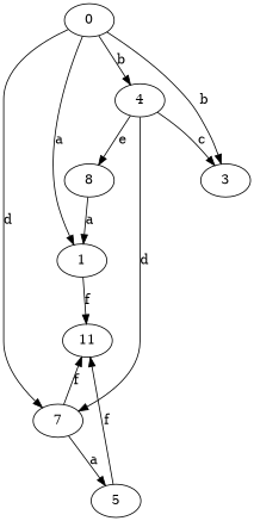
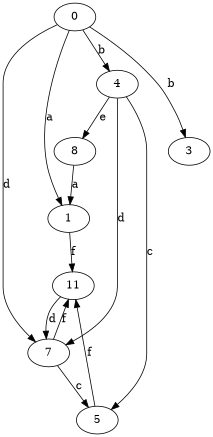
  strict digraph {
    1
    11
    7
    4
    5
    8
    0
    3
    1 -> 11 [label=f]
+   11 -> 7 [label=d]
    7 -> 11 [label=f]
-   7 -> 5 [label=a]
+   7 -> 5 [label=c]
    4 -> 7 [label=d]
-   4 -> 3 [label=c]
+   4 -> 5 [label=c]
    4 -> 8 [label=e]
    5 -> 11 [label=f]
    8 -> 1 [label=a]
    0 -> 1 [label=a]
    0 -> 7 [label=d]
    0 -> 4 [label=b]
    0 -> 3 [label=b]
  }
